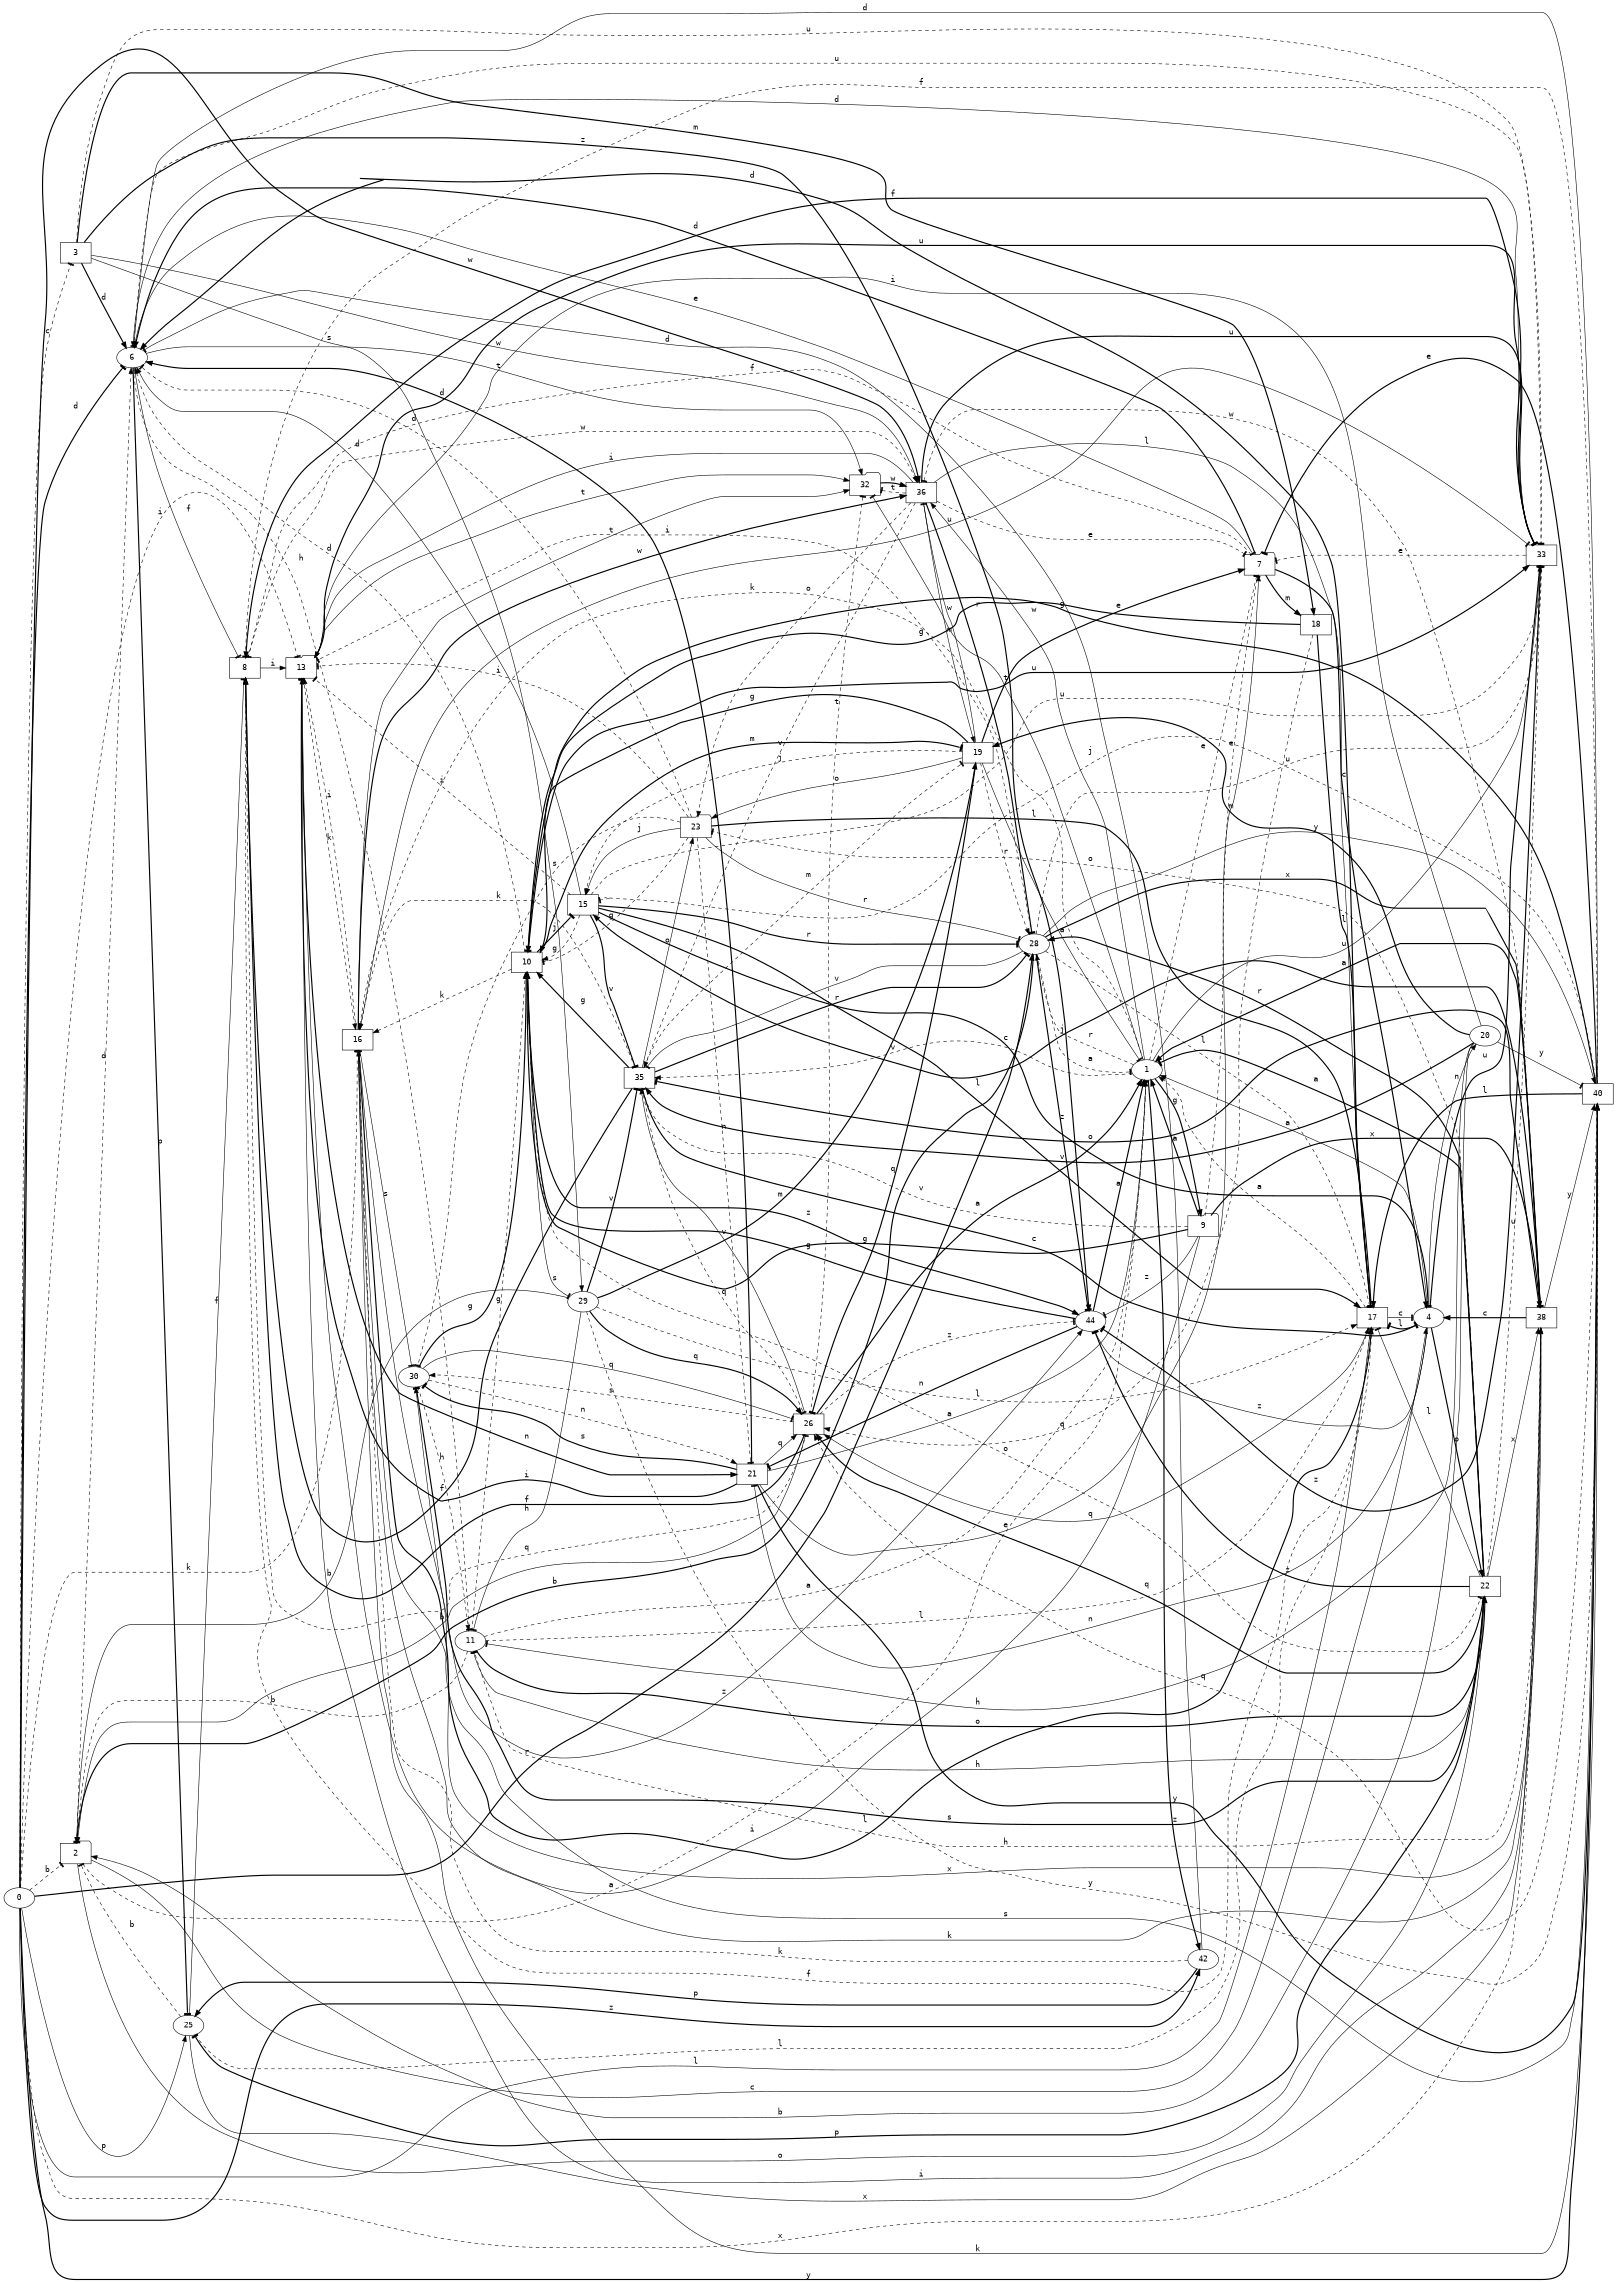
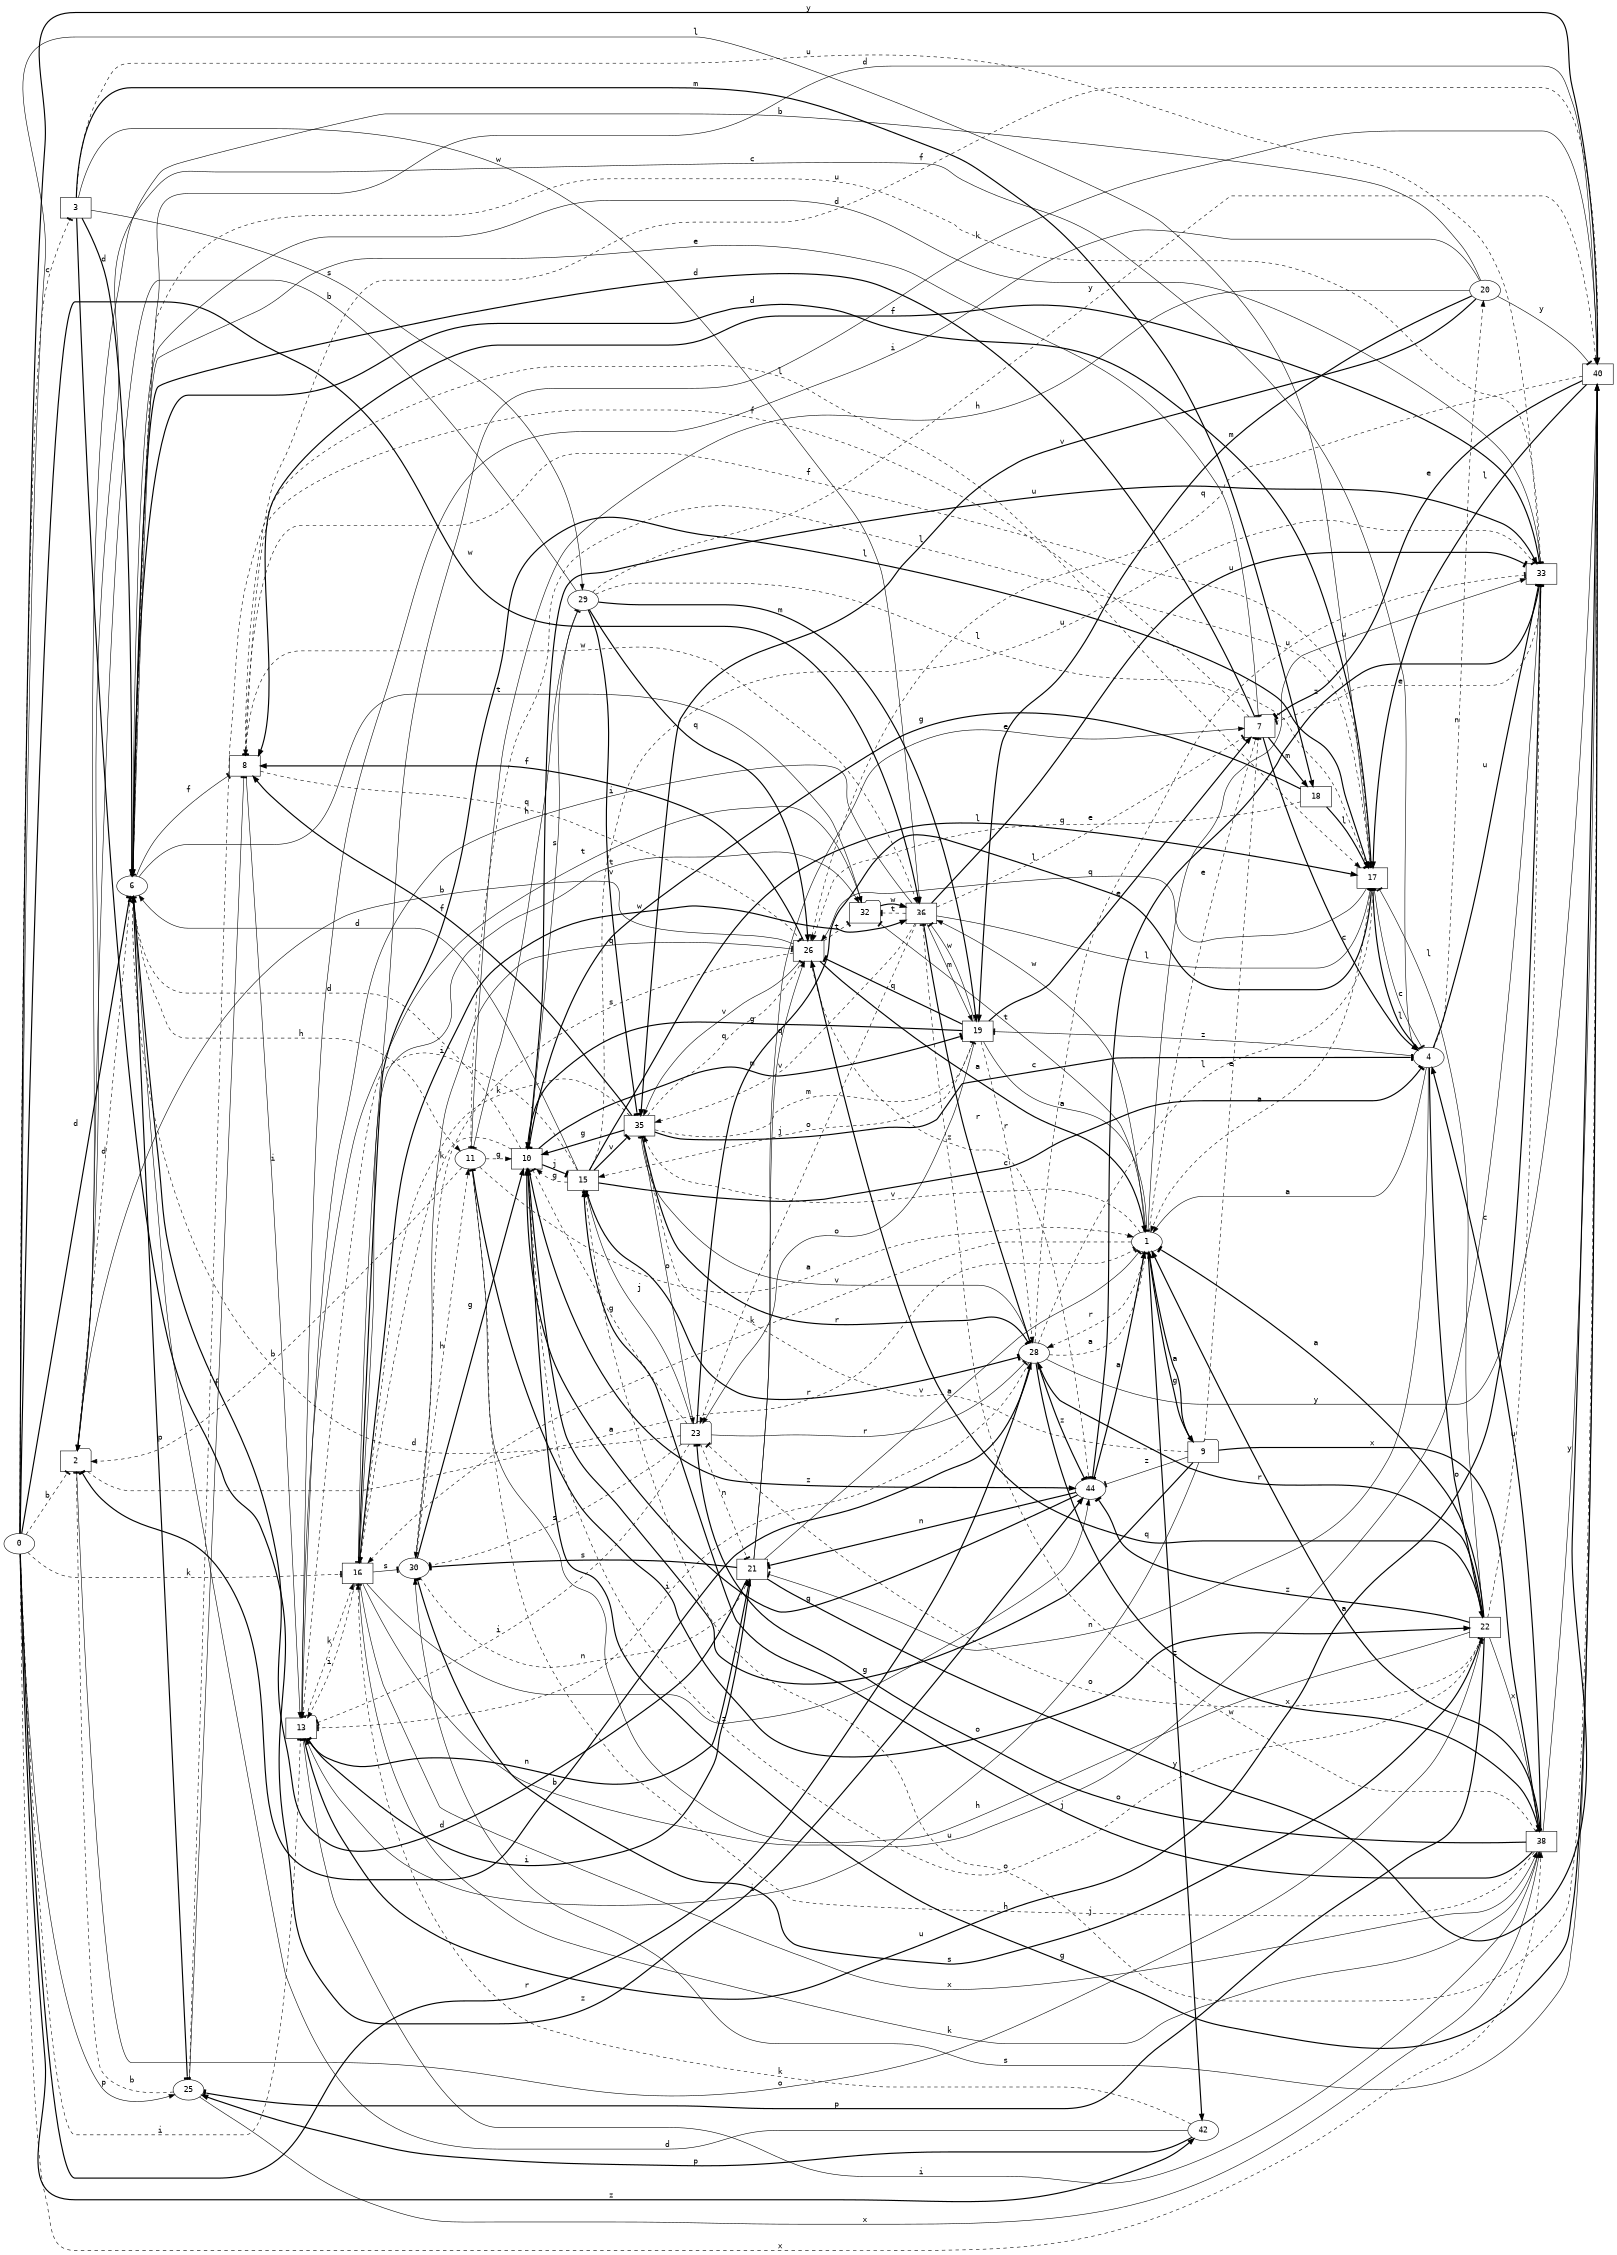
  strict digraph {
    fontname="DejaVu Sans Mono"
    rankdir=LR
    node [fontname="DejaVu Sans Mono" shape=box]
    edge [arrowhead=normal fontname="DejaVu Sans Mono" style=bold]
    0 [shape=ellipse]
    2 [shape=folder]
    3
    6 [shape=ellipse]
    13 [shape=folder]
    16
    17
    25 [shape=ellipse]
    28 [shape=ellipse]
    36
    38
    40
    42 [shape=ellipse]
    1 [shape=ellipse]
    4 [shape=ellipse]
    22
    33
    18
    29 [shape=ellipse]
    44 [shape=ellipse]
    7 [shape=folder]
    32 [shape=folder]
    8
    11 [shape=ellipse]
    21
    30 [shape=ellipse]
    26
    35
    19
    23 [shape=folder]
    15
    10
    9 [shape=folder]
    20 [shape=ellipse]
    0 -> 2 [arrowhead=tee label=b style=dashed]
    0 -> 3 [arrowhead=tee label=c style=dashed]
    0 -> 6 [arrowhead=tee label=d]
    0 -> 13 [arrowhead=tee label=i style=dashed]
    0 -> 16 [arrowhead=tee label=k style=dashed]
    0 -> 17 [arrowhead=tee label=l style=solid]
    0 -> 25 [label=p style=solid]
    0 -> 28 [label=r]
    0 -> 36 [label=w]
    0 -> 38 [label=x style=dashed]
    0 -> 40 [label=y]
    0 -> 42 [label=z]
    2 -> 6 [label=d style=dashed]
    2 -> 1 [arrowhead=tee label=a style=dashed]
    2 -> 4 [label=c style=solid]
    2 -> 22 [label=o style=solid]
    3 -> 6 [label=d]
    3 -> 36 [label=w style=solid]
    3 -> 33 [arrowhead=tee label=u style=dashed]
    3 -> 18 [label=m]
    3 -> 29 [label=s style=solid]
    3 -> 44 [label=z]
    6 -> 25 [arrowhead=tee label=p]
    6 -> 33 [arrowhead=tee label=u style=dashed]
    6 -> 7 [arrowhead=tee label=e style=solid]
    6 -> 32 [label=t style=solid]
    6 -> 8 [arrowhead=tee label=f style=solid]
-   6 -> 11 [arrowhead=tee label=h style=dashed]
+   6 -> 11 [label=h style=dashed]
    13 -> 16 [label=k style=dashed]
    13 -> 33 [arrowhead=tee label=u]
    13 -> 32 [label=t style=solid]
    13 -> 21 [label=n]
    16 -> 13 [label=i style=dashed]
    16 -> 17 [label=l]
    16 -> 36 [label=w]
    16 -> 38 [label=x style=solid]
    16 -> 33 [arrowhead=tee label=u style=solid]
    16 -> 44 [label=z style=solid]
    16 -> 32 [label=t style=solid]
    16 -> 30 [arrowhead=tee label=s style=solid]
    17 -> 6 [label=d]
    17 -> 1 [label=a style=dashed]
    17 -> 4 [arrowhead=tee label=c style=solid]
    17 -> 8 [label=f style=dashed]
    17 -> 26 [label=q style=solid]
    25 -> 2 [arrowhead=tee label=b style=dashed]
    25 -> 17 [label=l style=dashed]
    25 -> 38 [label=x style=solid]
    25 -> 8 [arrowhead=tee label=f style=solid]
    28 -> 2 [arrowhead=tee label=b]
    28 -> 13 [arrowhead=tee label=i style=dashed]
    28 -> 17 [arrowhead=tee label=l style=dashed]
    28 -> 38 [arrowhead=tee label=x]
    28 -> 40 [label=y style=solid]
    28 -> 1 [arrowhead=tee label=a style=dashed]
    28 -> 33 [arrowhead=tee label=u style=dashed]
    28 -> 44 [arrowhead=tee label=z]
    28 -> 35 [arrowhead=tee label=v style=solid]
    36 -> 13 [label=i style=solid]
    36 -> 17 [arrowhead=tee label=l style=solid]
    36 -> 28 [arrowhead=tee label=r]
    36 -> 33 [arrowhead=tee label=u]
    36 -> 7 [arrowhead=tee label=e style=dashed]
    36 -> 32 [arrowhead=tee label=t style=dashed]
    36 -> 35 [label=v style=dashed]
    36 -> 19 [label=m style=solid]
    36 -> 23 [label=o style=dashed]
    38 -> 13 [arrowhead=tee label=i style=solid]
    38 -> 16 [arrowhead=tee label=k style=solid]
    38 -> 36 [arrowhead=tee label=w style=dashed]
    38 -> 40 [label=y style=solid]
    38 -> 1 [label=a]
    38 -> 4 [label=c]
    38 -> 11 [arrowhead=tee label=h style=dashed]
-   38 -> 35 [arrowhead=tee label=o]
+   38 -> 23 [arrowhead=tee label=o]
    38 -> 15 [label=j]
    40 -> 6 [arrowhead=tee label=d style=solid]
    40 -> 16 [arrowhead=tee label=k style=solid]
    40 -> 17 [label=l]
    40 -> 7 [arrowhead=tee label=e]
    40 -> 8 [arrowhead=tee label=f style=dashed]
    40 -> 30 [label=s style=solid]
    40 -> 26 [label=q style=dashed]
    40 -> 15 [arrowhead=tee label=j style=dashed]
    40 -> 10 [label=g]
    42 -> 6 [arrowhead=tee label=d style=solid]
    42 -> 16 [label=k style=dashed]
    42 -> 25 [label=p]
    1 -> 16 [label=k style=dashed]
    1 -> 28 [label=r style=dashed]
    1 -> 36 [label=w style=solid]
    1 -> 42 [label=z]
    1 -> 33 [label=u style=solid]
    1 -> 7 [arrowhead=tee label=e style=dashed]
    1 -> 32 [arrowhead=tee label=t style=solid]
    1 -> 35 [label=v style=dashed]
    1 -> 9 [label=g]
    4 -> 17 [arrowhead=tee label=l]
    4 -> 1 [label=a style=solid]
    4 -> 22 [label=o]
    4 -> 33 [arrowhead=tee label=u]
-   4 -> 44 [arrowhead=tee label=z style=solid]
+   4 -> 19 [arrowhead=tee label=z style=solid]
    4 -> 21 [arrowhead=tee label=n style=solid]
-   4 -> 20 [label=n style=solid]
+   4 -> 20 [label=n style=dashed]
    22 -> 17 [arrowhead=tee label=l style=solid]
    22 -> 25 [arrowhead=tee label=p]
    22 -> 28 [label=r]
    22 -> 38 [label=x style=solid]
    22 -> 1 [arrowhead=tee label=a]
    22 -> 33 [arrowhead=tee label=u style=dashed]
    22 -> 44 [arrowhead=tee label=z]
    22 -> 11 [arrowhead=tee label=h style=solid]
    22 -> 30 [arrowhead=tee label=s]
    22 -> 26 [label=q]
    22 -> 23 [arrowhead=tee label=o style=dashed]
    33 -> 6 [label=d style=solid]
    33 -> 44 [arrowhead=tee label=z]
    33 -> 7 [arrowhead=tee label=e style=dashed]
    33 -> 8 [label=f]
    18 -> 17 [arrowhead=tee label=l]
    18 -> 26 [label=q style=dashed]
    18 -> 10 [arrowhead=tee label=g]
    29 -> 2 [label=b style=solid]
    29 -> 17 [label=l style=dashed]
    29 -> 40 [label=y style=dashed]
    29 -> 11 [arrowhead=tee label=h style=solid]
    29 -> 26 [label=q]
    29 -> 35 [arrowhead=tee label=v]
    29 -> 19 [label=m]
    44 -> 1 [label=a]
    44 -> 21 [arrowhead=tee label=n]
    44 -> 10 [label=g]
    7 -> 6 [label=d]
    7 -> 4 [label=c]
    7 -> 18 [label=m]
    7 -> 8 [arrowhead=tee label=f style=dashed]
    32 -> 36 [label=w]
    8 -> 13 [label=i style=solid]
    8 -> 36 [label=w style=dashed]
    8 -> 26 [arrowhead=tee label=q style=dashed]
    11 -> 2 [label=b style=dashed]
    11 -> 17 [label=l style=dashed]
    11 -> 1 [label=a style=dashed]
    11 -> 22 [label=o]
    11 -> 10 [label=g style=dashed]
    21 -> 6 [label=d]
    21 -> 13 [arrowhead=tee label=i]
    21 -> 40 [label=y]
    21 -> 1 [arrowhead=tee label=a style=solid]
    21 -> 7 [label=e style=solid]
    21 -> 30 [arrowhead=tee label=s]
    21 -> 26 [label=q style=solid]
    30 -> 11 [label=h style=dashed]
    30 -> 21 [label=n style=dashed]
    30 -> 26 [arrowhead=tee label=q style=solid]
    30 -> 10 [label=g]
    26 -> 2 [label=b style=solid]
    26 -> 1 [label=a]
    26 -> 44 [arrowhead=tee label=z style=dashed]
    26 -> 32 [arrowhead=tee label=t style=dashed]
    26 -> 8 [label=f]
    26 -> 30 [label=s style=dashed]
    26 -> 35 [label=v style=solid]
    35 -> 16 [label=k style=dashed]
    35 -> 28 [arrowhead=tee label=r]
    35 -> 4 [arrowhead=tee label=c]
    35 -> 8 [label=f]
    35 -> 26 [arrowhead=tee label=q style=dashed]
    35 -> 19 [arrowhead=tee label=m style=dashed]
    35 -> 23 [label=o style=solid]
    35 -> 10 [label=g]
    19 -> 28 [label=r style=dashed]
    19 -> 36 [arrowhead=tee label=w style=solid]
    19 -> 1 [arrowhead=tee label=a style=solid]
    19 -> 7 [label=e]
    19 -> 26 [arrowhead=tee label=q]
    19 -> 23 [label=o style=solid]
    19 -> 15 [label=j style=dashed]
    19 -> 10 [label=g]
    23 -> 6 [arrowhead=tee label=d style=dashed]
    23 -> 13 [arrowhead=tee label=i style=dashed]
    23 -> 17 [arrowhead=tee label=l]
    23 -> 28 [arrowhead=tee label=r style=solid]
    23 -> 21 [arrowhead=tee label=n style=dashed]
    23 -> 30 [arrowhead=tee label=s style=dashed]
    23 -> 15 [label=j style=solid]
    23 -> 10 [arrowhead=tee label=g style=dashed]
    15 -> 6 [label=d style=solid]
    15 -> 13 [arrowhead=tee label=i style=dashed]
    15 -> 17 [label=l]
    15 -> 28 [arrowhead=tee label=r]
    15 -> 4 [arrowhead=tee label=c]
    15 -> 33 [arrowhead=tee label=u style=dashed]
    15 -> 35 [arrowhead=tee label=v]
    15 -> 10 [label=g style=dashed]
    10 -> 6 [label=d style=dashed]
    10 -> 16 [label=k style=dashed]
    10 -> 22 [arrowhead=tee label=o style=dashed]
    10 -> 33 [label=u]
    10 -> 29 [arrowhead=tee label=s style=solid]
    10 -> 44 [label=z]
    10 -> 19 [arrowhead=tee label=m]
    10 -> 15 [arrowhead=tee label=j]
    9 -> 13 [label=i style=solid]
    9 -> 38 [label=x]
    9 -> 1 [label=a]
    9 -> 44 [arrowhead=tee label=z style=solid]
    9 -> 7 [arrowhead=tee label=e style=dashed]
    9 -> 35 [arrowhead=tee label=v style=dashed]
    9 -> 10 [label=g]
    20 -> 2 [label=b style=solid]
    20 -> 13 [label=i style=solid]
    20 -> 40 [arrowhead=tee label=y style=solid]
    20 -> 11 [arrowhead=tee label=h style=solid]
    20 -> 35 [label=v]
    20 -> 19 [label=m]
  }
